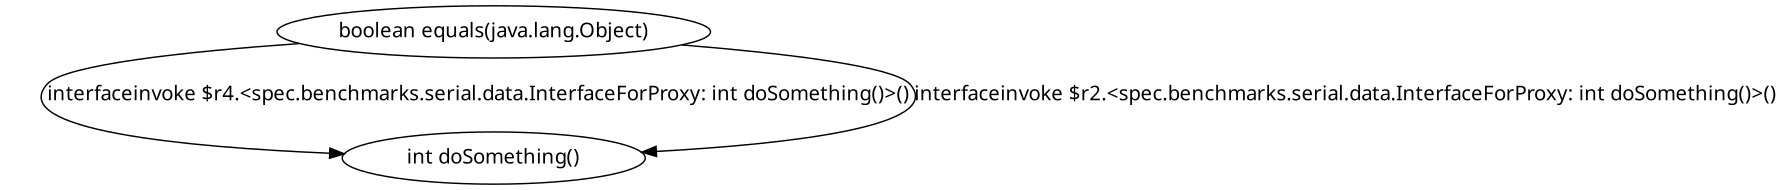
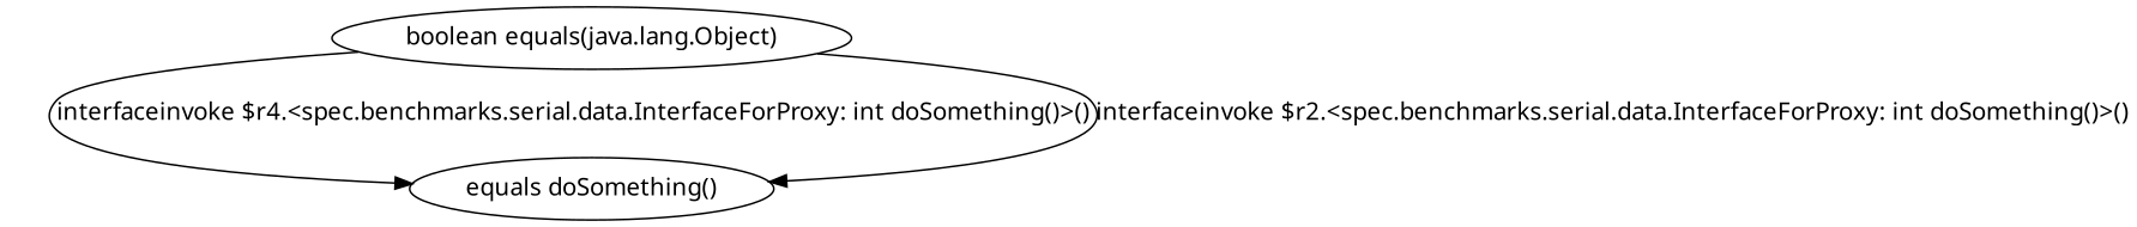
  digraph {
    fontname="Noto Sans"
    node [fontname="Noto Sans"]
    edge [fontname="Noto Sans"]
    n1 [label="boolean equals(java.lang.Object)"]
-   n2 [label="int doSomething()"]
+   n2 [label="equals doSomething()"]
    n1 -> n2 [label="interfaceinvoke $r4.<spec.benchmarks.serial.data.InterfaceForProxy: int doSomething()>()"]
    n1 -> n2 [label="interfaceinvoke $r2.<spec.benchmarks.serial.data.InterfaceForProxy: int doSomething()>()"]
  }
